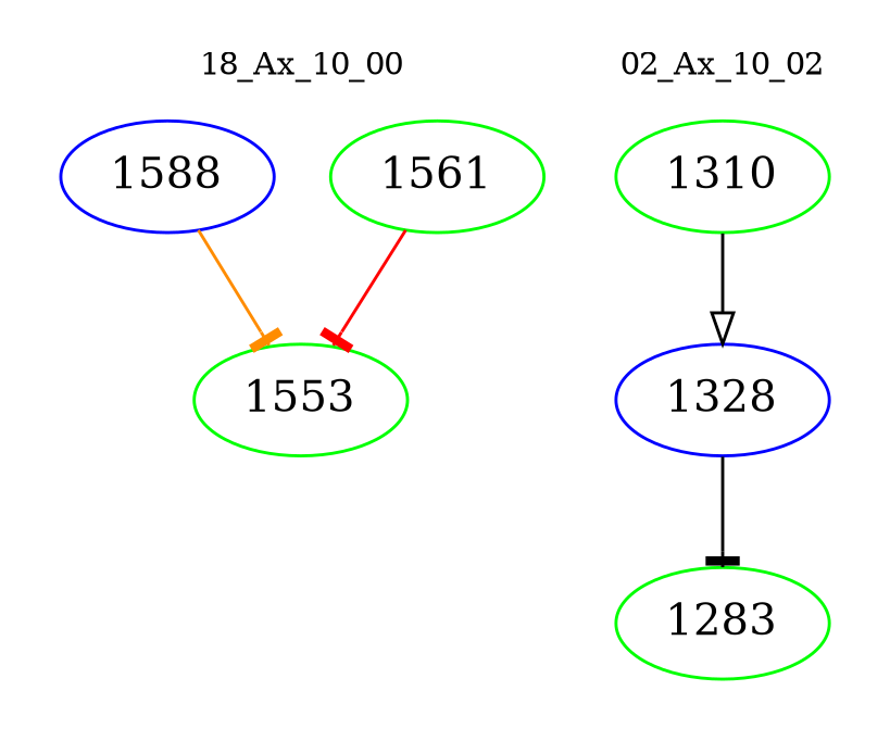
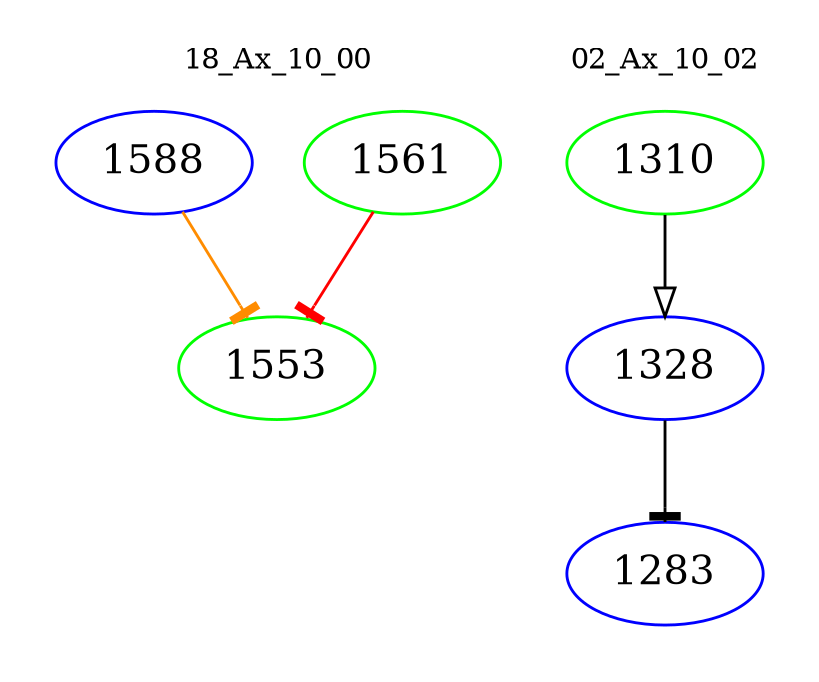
  digraph {
    node [color=green]
    edge [arrowhead=tee color=black]
    n1 [label=1561]
    n2 [color=blue label=1588]
    n3 [label=1553]
    n4 [label=1310]
    n5 [color=blue label=1328]
-   n6 [label=1283]
+   n6 [color=blue label=1283]
    subgraph cluster_1 {
      color=white
      fontsize=10
      label="18_Ax_10_00"
      n1
      n2
      n3
    }
    subgraph cluster_2 {
      color=white
      fontsize=10
      label="02_Ax_10_02"
      n4
      n5
      n6
    }
    n1 -> n3 [color=red]
    n2 -> n3 [color=darkorange]
    n4 -> n5 [arrowhead=onormal]
    n5 -> n6
  }
